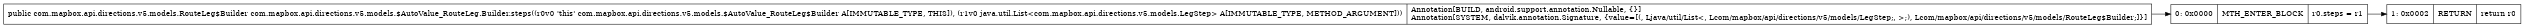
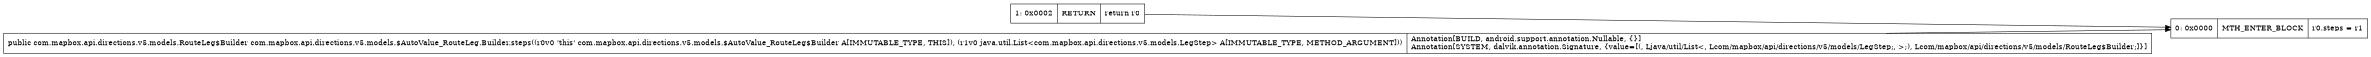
  digraph {
    rankdir=LR
    node [shape=record]
    n1 [label="{0\:\ 0x0000|MTH_ENTER_BLOCK\l|r0.steps = r1\l}"]
    n2 [label="{1\:\ 0x0002|RETURN\l|return r0\l}"]
    n3 [label="{public com.mapbox.api.directions.v5.models.RouteLeg$Builder com.mapbox.api.directions.v5.models.$AutoValue_RouteLeg.Builder.steps((r0v0 'this' com.mapbox.api.directions.v5.models.$AutoValue_RouteLeg$Builder A[IMMUTABLE_TYPE, THIS]), (r1v0 java.util.List\<com.mapbox.api.directions.v5.models.LegStep\> A[IMMUTABLE_TYPE, METHOD_ARGUMENT]))  | Annotation[BUILD, android.support.annotation.Nullable, \{\}]\lAnnotation[SYSTEM, dalvik.annotation.Signature, \{value=[(, Ljava\/util\/List\<, Lcom\/mapbox\/api\/directions\/v5\/models\/LegStep;, \>;), Lcom\/mapbox\/api\/directions\/v5\/models\/RouteLeg$Builder;]\}]\l}"]
-   n1 -> n2
+   n2 -> n1
    n3 -> n1
  }
